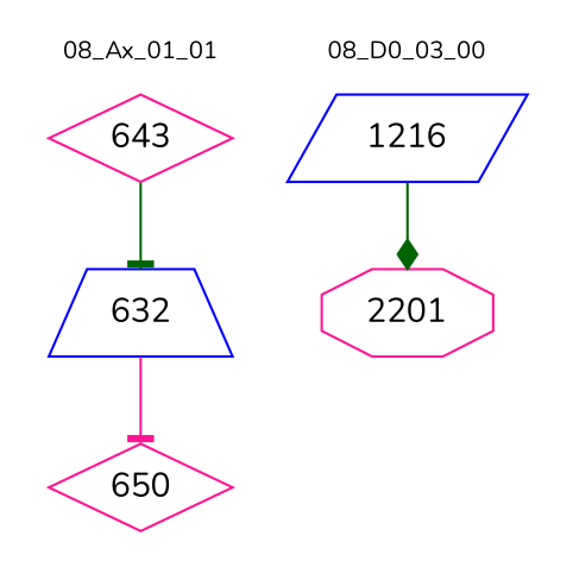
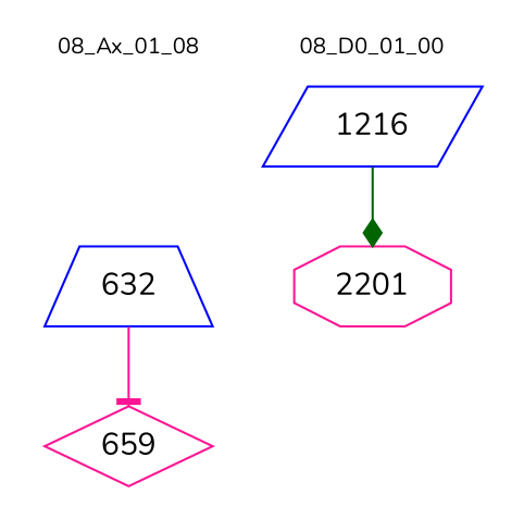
  digraph {
    fontname=Nunito
    node [color=deeppink fontname=Nunito shape=diamond]
    edge [arrowhead=tee color=darkgreen fontname=Nunito]
-   n1 [label=643]
    n2 [color=blue label=632 shape=trapezium]
-   n3 [label=650]
+   n3 [label=659]
    n4 [color=blue label=1216 shape=parallelogram]
    n5 [label=2201 shape=octagon]
    subgraph cluster_1 {
      color=white
      fontsize=10
-     label="08_Ax_01_01"
-     n1
+     label="08_Ax_01_08"
      n2
      n3
    }
    subgraph cluster_2 {
      color=white
      fontsize=10
-     label="08_D0_03_00"
+     label="08_D0_01_00"
      n4
      n5
    }
-   n1 -> n2
    n2 -> n3 [color=deeppink]
    n4 -> n5 [arrowhead=diamond]
  }
